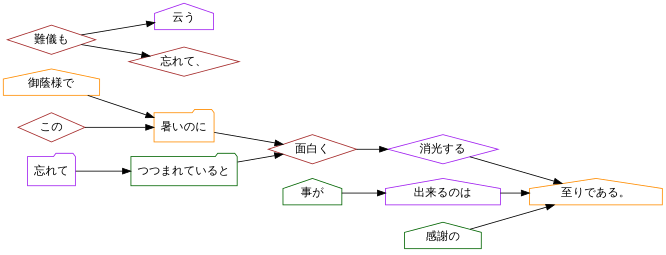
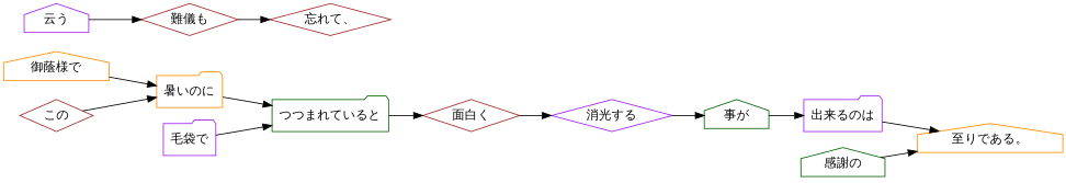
  digraph {
    rankdir=LR
    node [color=brown shape=house]
    n1 [color=darkorange label="御蔭様で"]
    n2 [color=darkorange label="暑いのに" shape=folder]
    n3 [color=darkgreen label="つつまれていると" shape=folder]
    n4 [label="この" shape=diamond]
    n5 [label="面白く" shape=diamond]
-   n6 [color=purple label="忘れて" shape=folder]
+   n6 [color=purple label="毛袋で" shape=folder]
    n7 [color=purple label="云う"]
    n8 [label="難儀も" shape=diamond]
    n9 [label="忘れて、" shape=diamond]
    n10 [color=purple label="消光する" shape=diamond]
    n11 [color=darkgreen label="事が"]
-   n12 [color=purple label="出来るのは"]
+   n12 [color=purple label="出来るのは" shape=folder]
    n13 [color=darkorange label="至りである。"]
    n14 [color=darkgreen label="感謝の"]
    n1 -> n2
-   n2 -> n5
+   n2 -> n3
    n3 -> n5
    n4 -> n2
    n5 -> n10
    n6 -> n3
-   n8 -> n7
+   n7 -> n8
    n8 -> n9
-   n10 -> n13
+   n10 -> n11
    n11 -> n12
    n12 -> n13
    n14 -> n13
  }
